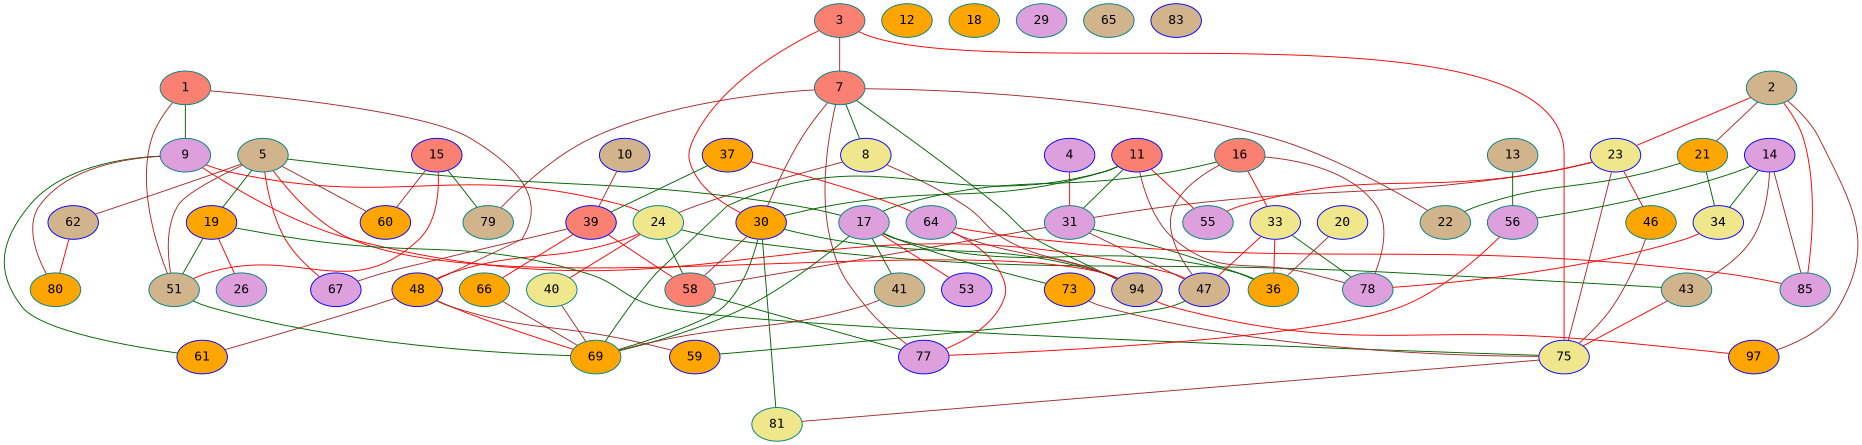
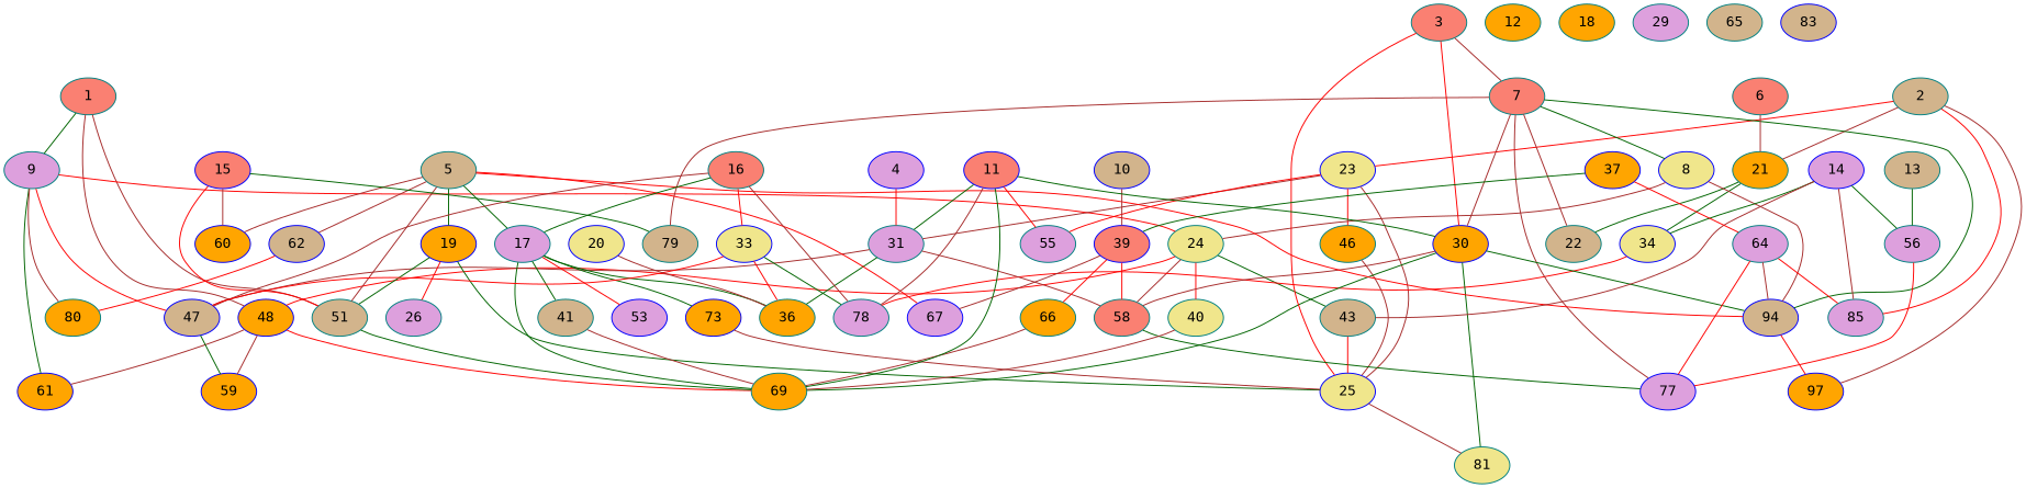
  graph {
    fontname="DejaVu Sans Mono"
    node [color=teal fillcolor=orange fontname="DejaVu Sans Mono" style=filled]
    edge [color=brown fontname="DejaVu Sans Mono"]
    1 [fillcolor=salmon super="+92"]
    9 [fillcolor=plum super="+54"]
    48 [color=blue super="+50"]
    51 [fillcolor=tan super="+63"]
    24 [fillcolor=khaki super="+76"]
    47 [color=blue fillcolor=tan super="+90"]
    61 [color=blue]
    80
    69 [super="+91"]
    59 [color=blue]
    2 [fillcolor=tan super="+52"]
    21 [super="+89"]
    23 [color=blue fillcolor=khaki super="+42"]
    85 [fillcolor=plum]
    97 [color=blue]
    22 [fillcolor=tan]
    34 [color=blue fillcolor=khaki super="+49"]
-   75 [color=blue fillcolor=khaki super="+87"]
+   75 [color=blue fillcolor=khaki super="+87" label=25]
    31 [fillcolor=plum super="+35"]
    55 [fillcolor=plum super="+72"]
    46 [super="+70"]
    7 [fillcolor=salmon super="+44"]
    30 [color=blue super="+57"]
    94 [color=blue fillcolor=tan super="+96"]
    8 [color=blue fillcolor=khaki]
    77 [color=blue fillcolor=plum]
    79 [fillcolor=tan]
    3 [fillcolor=salmon]
    58 [fillcolor=salmon super="+68"]
    81 [fillcolor=khaki]
    36 [super="+38"]
    4 [color=blue fillcolor=plum]
    5 [fillcolor=tan super="+45"]
    17 [fillcolor=plum super="+25"]
    19 [color=blue super="+28"]
    60 [color=blue]
    62 [color=blue fillcolor=tan]
    67 [color=blue fillcolor=plum]
    41 [fillcolor=tan]
    53 [color=blue fillcolor=plum super="+86"]
    73 [color=blue]
    26 [fillcolor=plum]
+   6 [fillcolor=salmon super="+32"]
    43 [fillcolor=tan super="+88"]
    40 [fillcolor=khaki]
    39 [color=blue fillcolor=salmon super="+98"]
    66
    10 [color=blue fillcolor=tan]
    11 [color=blue fillcolor=salmon super="+74"]
    78 [fillcolor=plum super="+95"]
    12
    56 [fillcolor=plum super="+99"]
    13 [fillcolor=tan]
    14 [color=blue fillcolor=plum super="+27"]
    15 [color=blue fillcolor=salmon]
    16 [fillcolor=salmon super="+82"]
    33 [color=blue fillcolor=khaki]
    18
    20 [color=blue fillcolor=khaki]
    29 [fillcolor=plum]
    37 [color=blue super="+93"]
    64 [fillcolor=plum super="+84"]
    65 [fillcolor=tan]
    83 [color=blue fillcolor=tan]
    1 -- 9 [color=darkgreen]
    1 -- 48
    1 -- 51
    9 -- 24 [color=red]
    9 -- 47 [color=red]
    9 -- 61 [color=darkgreen]
    9 -- 80
    48 -- 61
    48 -- 69 [color=red]
    48 -- 59
    51 -- 69 [color=darkgreen]
    24 -- 48 [color=red]
-   24 -- 58 [color=darkgreen]
+   24 -- 58
    24 -- 43 [color=darkgreen]
    24 -- 40 [color=red]
    47 -- 59 [color=darkgreen]
    2 -- 21
    2 -- 23 [color=red]
    2 -- 85 [color=red]
    2 -- 97
    21 -- 22 [color=darkgreen]
    21 -- 34 [color=darkgreen]
    23 -- 75
    23 -- 31
    23 -- 55 [color=red]
    23 -- 46 [color=red]
    34 -- 78 [color=red]
    75 -- 81
    31 -- 47
    31 -- 58
    31 -- 36 [color=darkgreen]
    46 -- 75
    7 -- 22
    7 -- 30
    7 -- 94 [color=darkgreen]
    7 -- 8 [color=darkgreen]
    7 -- 77
    7 -- 79
    30 -- 69 [color=darkgreen]
    30 -- 94 [color=darkgreen]
    30 -- 58
    30 -- 81 [color=darkgreen weight=2]
    94 -- 97 [color=red]
    8 -- 24
    8 -- 94
    3 -- 75 [color=red]
    3 -- 7
    3 -- 30 [color=red]
    58 -- 77 [color=darkgreen]
    4 -- 31 [color=red]
    5 -- 51
    5 -- 94 [color=red]
    5 -- 17 [color=darkgreen]
    5 -- 19 [color=darkgreen]
    5 -- 60
    5 -- 62
    5 -- 67 [color=red]
    17 -- 69 [color=darkgreen]
    17 -- 36 [color=darkgreen]
    17 -- 41 [color=darkgreen]
    17 -- 53 [color=red]
    17 -- 73 [color=darkgreen]
    19 -- 51 [color=darkgreen]
    19 -- 75 [color=darkgreen]
    19 -- 26 [color=red]
    62 -- 80 [color=red]
    41 -- 69
    73 -- 75
+   6 -- 21
    43 -- 75 [color=red]
    40 -- 69
    39 -- 58 [color=red]
    39 -- 67
    39 -- 66 [color=red]
    66 -- 69
    10 -- 39
    11 -- 69 [color=darkgreen]
    11 -- 31 [color=darkgreen]
    11 -- 55 [color=red]
    11 -- 30 [color=darkgreen]
    11 -- 78
    56 -- 77 [color=red]
    13 -- 56 [color=darkgreen]
    14 -- 85
    14 -- 34 [color=darkgreen]
    14 -- 43
    14 -- 56 [color=darkgreen]
    15 -- 51 [color=red]
    15 -- 79 [color=darkgreen]
    15 -- 60
    16 -- 47
    16 -- 17 [color=darkgreen]
    16 -- 78
    16 -- 33 [color=red]
    33 -- 47 [color=red]
    33 -- 36 [color=red]
    33 -- 78 [color=darkgreen]
    20 -- 36
    37 -- 39 [color=darkgreen]
    37 -- 64 [color=red]
    64 -- 85 [color=red]
    64 -- 94
    64 -- 77 [color=red]
  }
